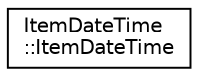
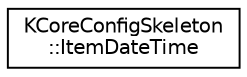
  digraph {
    rankdir=LR
-   n1 [color=black fillcolor=white fontname=Helvetica fontsize=10 height=0.2 label="ItemDateTime\l::ItemDateTime" shape=record style=filled width=0.4]
+   n1 [color=black fillcolor=white fontname=Helvetica fontsize=10 height=0.2 label="KCoreConfigSkeleton\l::ItemDateTime" shape=record style=filled width=0.4]
  }
